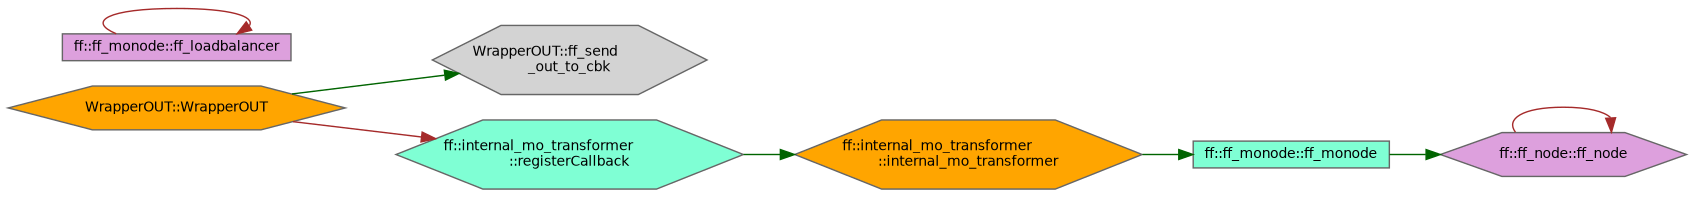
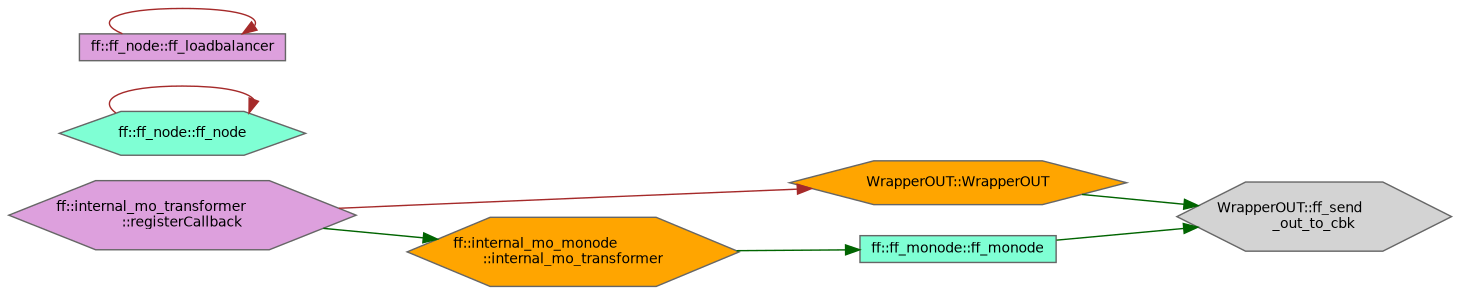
  digraph {
    rankdir=LR
    node [color=grey40 fillcolor=orange fontname=Helvetica fontsize=10 shape=hexagon style=filled]
    edge [color=darkgreen fontname=Helvetica fontsize=10 labelfontname=Helvetica labelfontsize=10 style=solid]
    n1 [color=gray40 fontcolor=black height=0.2 label="WrapperOUT::WrapperOUT" width=0.4]
    n2 [fillcolor=lightgrey height=0.2 label="WrapperOUT::ff_send\l_out_to_cbk" width=0.4]
-   n3 [fillcolor=aquamarine height=0.2 label="ff::internal_mo_transformer\l::registerCallback" width=0.4]
-   n4 [height=0.2 label="ff::internal_mo_transformer\l::internal_mo_transformer" width=0.4]
+   n3 [fillcolor=plum height=0.2 label="ff::internal_mo_transformer\l::registerCallback" width=0.4]
+   n4 [height=0.2 label="ff::internal_mo_monode\l::internal_mo_transformer" width=0.4]
    n5 [fillcolor=aquamarine height=0.2 label="ff::ff_monode::ff_monode" shape=box width=0.4]
-   n6 [fillcolor=plum height=0.2 label="ff::ff_node::ff_node" width=0.4]
-   n7 [fillcolor=plum height=0.2 label="ff::ff_monode::ff_loadbalancer" shape=box width=0.4]
+   n6 [fillcolor=aquamarine height=0.2 label="ff::ff_node::ff_node" width=0.4]
+   n7 [fillcolor=plum height=0.2 label="ff::ff_node::ff_loadbalancer" shape=box width=0.4]
    n1 -> n2
-   n1 -> n3 [color=brown]
+   n3 -> n1 [color=brown]
    n3 -> n4
    n4 -> n5
-   n5 -> n6
+   n5 -> n2
    n6 -> n6 [color=brown]
    n7 -> n7 [color=brown]
  }
